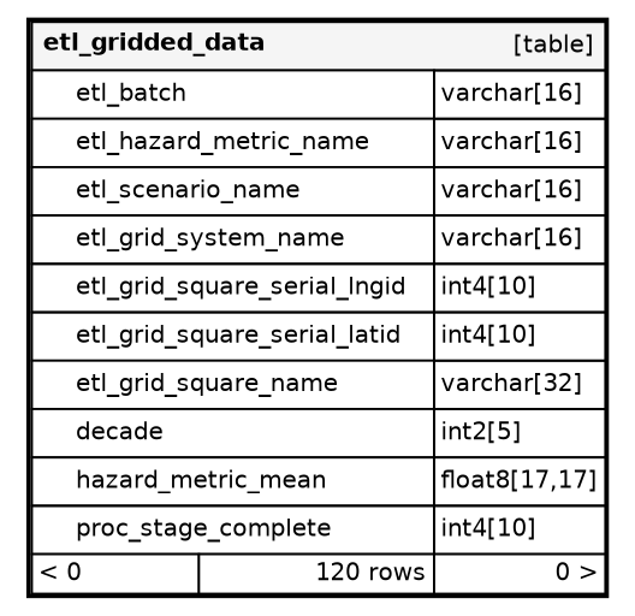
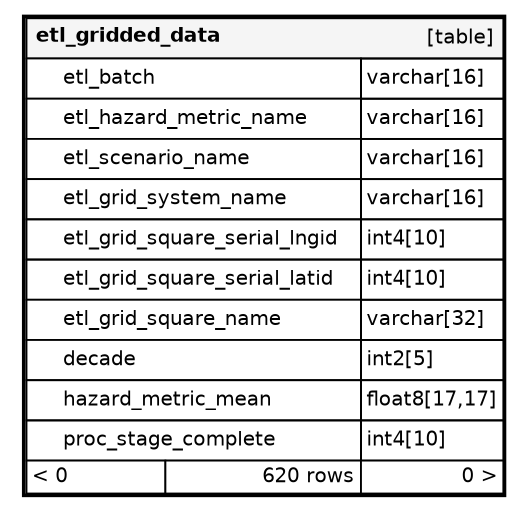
  digraph {
    bgcolor="#ffffff"
    fontname=Helvetica
    fontsize=11
    nodesep=0.18
    rankdir=TB
    ranksep=0.46
    ration=compress
-   n1 [fontname=Helvetica fontsize=11 label=<     <TABLE BORDER="2" CELLBORDER="1" CELLSPACING="0" BGCOLOR="#ffffff">       <TR><TD COLSPAN="4"  BGCOLOR="#f5f5f5"><TABLE BORDER="0" CELLSPACING="0"><TR><TD ALIGN="LEFT"><B>etl_gridded_data</B></TD><TD ALIGN="RIGHT">[table]</TD></TR></TABLE></TD></TR>       <TR><TD PORT="etl_batch" COLSPAN="2" BGCOLOR="#ffffff" ALIGN="LEFT"><TABLE BORDER="0" CELLSPACING="0" ALIGN="LEFT"><TR ALIGN="LEFT"><TD ALIGN="LEFT" FIXEDSIZE="TRUE" WIDTH="15" HEIGHT="16"></TD><TD ALIGN="LEFT" FIXEDSIZE="TRUE" WIDTH="162" HEIGHT="16">etl_batch</TD></TR></TABLE></TD><TD PORT="etl_batch.type" ALIGN="LEFT">varchar[16]</TD></TR>       <TR><TD PORT="etl_hazard_metric_name" COLSPAN="2" BGCOLOR="#ffffff" ALIGN="LEFT"><TABLE BORDER="0" CELLSPACING="0" ALIGN="LEFT"><TR ALIGN="LEFT"><TD ALIGN="LEFT" FIXEDSIZE="TRUE" WIDTH="15" HEIGHT="16"></TD><TD ALIGN="LEFT" FIXEDSIZE="TRUE" WIDTH="162" HEIGHT="16">etl_hazard_metric_name</TD></TR></TABLE></TD><TD PORT="etl_hazard_metric_name.type" ALIGN="LEFT">varchar[16]</TD></TR>       <TR><TD PORT="etl_scenario_name" COLSPAN="2" BGCOLOR="#ffffff" ALIGN="LEFT"><TABLE BORDER="0" CELLSPACING="0" ALIGN="LEFT"><TR ALIGN="LEFT"><TD ALIGN="LEFT" FIXEDSIZE="TRUE" WIDTH="15" HEIGHT="16"></TD><TD ALIGN="LEFT" FIXEDSIZE="TRUE" WIDTH="162" HEIGHT="16">etl_scenario_name</TD></TR></TABLE></TD><TD PORT="etl_scenario_name.type" ALIGN="LEFT">varchar[16]</TD></TR>       <TR><TD PORT="etl_grid_system_name" COLSPAN="2" BGCOLOR="#ffffff" ALIGN="LEFT"><TABLE BORDER="0" CELLSPACING="0" ALIGN="LEFT"><TR ALIGN="LEFT"><TD ALIGN="LEFT" FIXEDSIZE="TRUE" WIDTH="15" HEIGHT="16"></TD><TD ALIGN="LEFT" FIXEDSIZE="TRUE" WIDTH="162" HEIGHT="16">etl_grid_system_name</TD></TR></TABLE></TD><TD PORT="etl_grid_system_name.type" ALIGN="LEFT">varchar[16]</TD></TR>       <TR><TD PORT="etl_grid_square_serial_lngid" COLSPAN="2" ALIGN="LEFT"><TABLE BORDER="0" CELLSPACING="0" ALIGN="LEFT"><TR ALIGN="LEFT"><TD ALIGN="LEFT" FIXEDSIZE="TRUE" WIDTH="15" HEIGHT="16"></TD><TD ALIGN="LEFT" FIXEDSIZE="TRUE" WIDTH="162" HEIGHT="16">etl_grid_square_serial_lngid</TD></TR></TABLE></TD><TD PORT="etl_grid_square_serial_lngid.type" ALIGN="LEFT">int4[10]</TD></TR>       <TR><TD PORT="etl_grid_square_serial_latid" COLSPAN="2" ALIGN="LEFT"><TABLE BORDER="0" CELLSPACING="0" ALIGN="LEFT"><TR ALIGN="LEFT"><TD ALIGN="LEFT" FIXEDSIZE="TRUE" WIDTH="15" HEIGHT="16"></TD><TD ALIGN="LEFT" FIXEDSIZE="TRUE" WIDTH="162" HEIGHT="16">etl_grid_square_serial_latid</TD></TR></TABLE></TD><TD PORT="etl_grid_square_serial_latid.type" ALIGN="LEFT">int4[10]</TD></TR>       <TR><TD PORT="etl_grid_square_name" COLSPAN="2" BGCOLOR="#ffffff" ALIGN="LEFT"><TABLE BORDER="0" CELLSPACING="0" ALIGN="LEFT"><TR ALIGN="LEFT"><TD ALIGN="LEFT" FIXEDSIZE="TRUE" WIDTH="15" HEIGHT="16"></TD><TD ALIGN="LEFT" FIXEDSIZE="TRUE" WIDTH="162" HEIGHT="16">etl_grid_square_name</TD></TR></TABLE></TD><TD PORT="etl_grid_square_name.type" ALIGN="LEFT">varchar[32]</TD></TR>       <TR><TD PORT="decade" COLSPAN="2" BGCOLOR="#ffffff" ALIGN="LEFT"><TABLE BORDER="0" CELLSPACING="0" ALIGN="LEFT"><TR ALIGN="LEFT"><TD ALIGN="LEFT" FIXEDSIZE="TRUE" WIDTH="15" HEIGHT="16"></TD><TD ALIGN="LEFT" FIXEDSIZE="TRUE" WIDTH="162" HEIGHT="16">decade</TD></TR></TABLE></TD><TD PORT="decade.type" ALIGN="LEFT">int2[5]</TD></TR>       <TR><TD PORT="hazard_metric_mean" COLSPAN="2" ALIGN="LEFT"><TABLE BORDER="0" CELLSPACING="0" ALIGN="LEFT"><TR ALIGN="LEFT"><TD ALIGN="LEFT" FIXEDSIZE="TRUE" WIDTH="15" HEIGHT="16"></TD><TD ALIGN="LEFT" FIXEDSIZE="TRUE" WIDTH="162" HEIGHT="16">hazard_metric_mean</TD></TR></TABLE></TD><TD PORT="hazard_metric_mean.type" ALIGN="LEFT">float8[17,17]</TD></TR>       <TR><TD PORT="proc_stage_complete" COLSPAN="2" ALIGN="LEFT"><TABLE BORDER="0" CELLSPACING="0" ALIGN="LEFT"><TR ALIGN="LEFT"><TD ALIGN="LEFT" FIXEDSIZE="TRUE" WIDTH="15" HEIGHT="16"></TD><TD ALIGN="LEFT" FIXEDSIZE="TRUE" WIDTH="162" HEIGHT="16">proc_stage_complete</TD></TR></TABLE></TD><TD PORT="proc_stage_complete.type" ALIGN="LEFT">int4[10]</TD></TR>       <TR><TD ALIGN="LEFT" BGCOLOR="#ffffff">&lt; 0</TD><TD ALIGN="RIGHT" BGCOLOR="#ffffff">120 rows</TD><TD ALIGN="RIGHT" BGCOLOR="#ffffff">0 &gt;</TD></TR>     </TABLE>> shape=plaintext]
+   n1 [fontname=Helvetica fontsize=11 label=<     <TABLE BORDER="2" CELLBORDER="1" CELLSPACING="0" BGCOLOR="#ffffff">       <TR><TD COLSPAN="4"  BGCOLOR="#f5f5f5"><TABLE BORDER="0" CELLSPACING="0"><TR><TD ALIGN="LEFT"><B>etl_gridded_data</B></TD><TD ALIGN="RIGHT">[table]</TD></TR></TABLE></TD></TR>       <TR><TD PORT="etl_batch" COLSPAN="2" BGCOLOR="#ffffff" ALIGN="LEFT"><TABLE BORDER="0" CELLSPACING="0" ALIGN="LEFT"><TR ALIGN="LEFT"><TD ALIGN="LEFT" FIXEDSIZE="TRUE" WIDTH="15" HEIGHT="16"></TD><TD ALIGN="LEFT" FIXEDSIZE="TRUE" WIDTH="162" HEIGHT="16">etl_batch</TD></TR></TABLE></TD><TD PORT="etl_batch.type" ALIGN="LEFT">varchar[16]</TD></TR>       <TR><TD PORT="etl_hazard_metric_name" COLSPAN="2" BGCOLOR="#ffffff" ALIGN="LEFT"><TABLE BORDER="0" CELLSPACING="0" ALIGN="LEFT"><TR ALIGN="LEFT"><TD ALIGN="LEFT" FIXEDSIZE="TRUE" WIDTH="15" HEIGHT="16"></TD><TD ALIGN="LEFT" FIXEDSIZE="TRUE" WIDTH="162" HEIGHT="16">etl_hazard_metric_name</TD></TR></TABLE></TD><TD PORT="etl_hazard_metric_name.type" ALIGN="LEFT">varchar[16]</TD></TR>       <TR><TD PORT="etl_scenario_name" COLSPAN="2" BGCOLOR="#ffffff" ALIGN="LEFT"><TABLE BORDER="0" CELLSPACING="0" ALIGN="LEFT"><TR ALIGN="LEFT"><TD ALIGN="LEFT" FIXEDSIZE="TRUE" WIDTH="15" HEIGHT="16"></TD><TD ALIGN="LEFT" FIXEDSIZE="TRUE" WIDTH="162" HEIGHT="16">etl_scenario_name</TD></TR></TABLE></TD><TD PORT="etl_scenario_name.type" ALIGN="LEFT">varchar[16]</TD></TR>       <TR><TD PORT="etl_grid_system_name" COLSPAN="2" BGCOLOR="#ffffff" ALIGN="LEFT"><TABLE BORDER="0" CELLSPACING="0" ALIGN="LEFT"><TR ALIGN="LEFT"><TD ALIGN="LEFT" FIXEDSIZE="TRUE" WIDTH="15" HEIGHT="16"></TD><TD ALIGN="LEFT" FIXEDSIZE="TRUE" WIDTH="162" HEIGHT="16">etl_grid_system_name</TD></TR></TABLE></TD><TD PORT="etl_grid_system_name.type" ALIGN="LEFT">varchar[16]</TD></TR>       <TR><TD PORT="etl_grid_square_serial_lngid" COLSPAN="2" ALIGN="LEFT"><TABLE BORDER="0" CELLSPACING="0" ALIGN="LEFT"><TR ALIGN="LEFT"><TD ALIGN="LEFT" FIXEDSIZE="TRUE" WIDTH="15" HEIGHT="16"></TD><TD ALIGN="LEFT" FIXEDSIZE="TRUE" WIDTH="162" HEIGHT="16">etl_grid_square_serial_lngid</TD></TR></TABLE></TD><TD PORT="etl_grid_square_serial_lngid.type" ALIGN="LEFT">int4[10]</TD></TR>       <TR><TD PORT="etl_grid_square_serial_latid" COLSPAN="2" ALIGN="LEFT"><TABLE BORDER="0" CELLSPACING="0" ALIGN="LEFT"><TR ALIGN="LEFT"><TD ALIGN="LEFT" FIXEDSIZE="TRUE" WIDTH="15" HEIGHT="16"></TD><TD ALIGN="LEFT" FIXEDSIZE="TRUE" WIDTH="162" HEIGHT="16">etl_grid_square_serial_latid</TD></TR></TABLE></TD><TD PORT="etl_grid_square_serial_latid.type" ALIGN="LEFT">int4[10]</TD></TR>       <TR><TD PORT="etl_grid_square_name" COLSPAN="2" BGCOLOR="#ffffff" ALIGN="LEFT"><TABLE BORDER="0" CELLSPACING="0" ALIGN="LEFT"><TR ALIGN="LEFT"><TD ALIGN="LEFT" FIXEDSIZE="TRUE" WIDTH="15" HEIGHT="16"></TD><TD ALIGN="LEFT" FIXEDSIZE="TRUE" WIDTH="162" HEIGHT="16">etl_grid_square_name</TD></TR></TABLE></TD><TD PORT="etl_grid_square_name.type" ALIGN="LEFT">varchar[32]</TD></TR>       <TR><TD PORT="decade" COLSPAN="2" BGCOLOR="#ffffff" ALIGN="LEFT"><TABLE BORDER="0" CELLSPACING="0" ALIGN="LEFT"><TR ALIGN="LEFT"><TD ALIGN="LEFT" FIXEDSIZE="TRUE" WIDTH="15" HEIGHT="16"></TD><TD ALIGN="LEFT" FIXEDSIZE="TRUE" WIDTH="162" HEIGHT="16">decade</TD></TR></TABLE></TD><TD PORT="decade.type" ALIGN="LEFT">int2[5]</TD></TR>       <TR><TD PORT="hazard_metric_mean" COLSPAN="2" ALIGN="LEFT"><TABLE BORDER="0" CELLSPACING="0" ALIGN="LEFT"><TR ALIGN="LEFT"><TD ALIGN="LEFT" FIXEDSIZE="TRUE" WIDTH="15" HEIGHT="16"></TD><TD ALIGN="LEFT" FIXEDSIZE="TRUE" WIDTH="162" HEIGHT="16">hazard_metric_mean</TD></TR></TABLE></TD><TD PORT="hazard_metric_mean.type" ALIGN="LEFT">float8[17,17]</TD></TR>       <TR><TD PORT="proc_stage_complete" COLSPAN="2" ALIGN="LEFT"><TABLE BORDER="0" CELLSPACING="0" ALIGN="LEFT"><TR ALIGN="LEFT"><TD ALIGN="LEFT" FIXEDSIZE="TRUE" WIDTH="15" HEIGHT="16"></TD><TD ALIGN="LEFT" FIXEDSIZE="TRUE" WIDTH="162" HEIGHT="16">proc_stage_complete</TD></TR></TABLE></TD><TD PORT="proc_stage_complete.type" ALIGN="LEFT">int4[10]</TD></TR>       <TR><TD ALIGN="LEFT" BGCOLOR="#ffffff">&lt; 0</TD><TD ALIGN="RIGHT" BGCOLOR="#ffffff">620 rows</TD><TD ALIGN="RIGHT" BGCOLOR="#ffffff">0 &gt;</TD></TR>     </TABLE>> shape=plaintext]
  }
